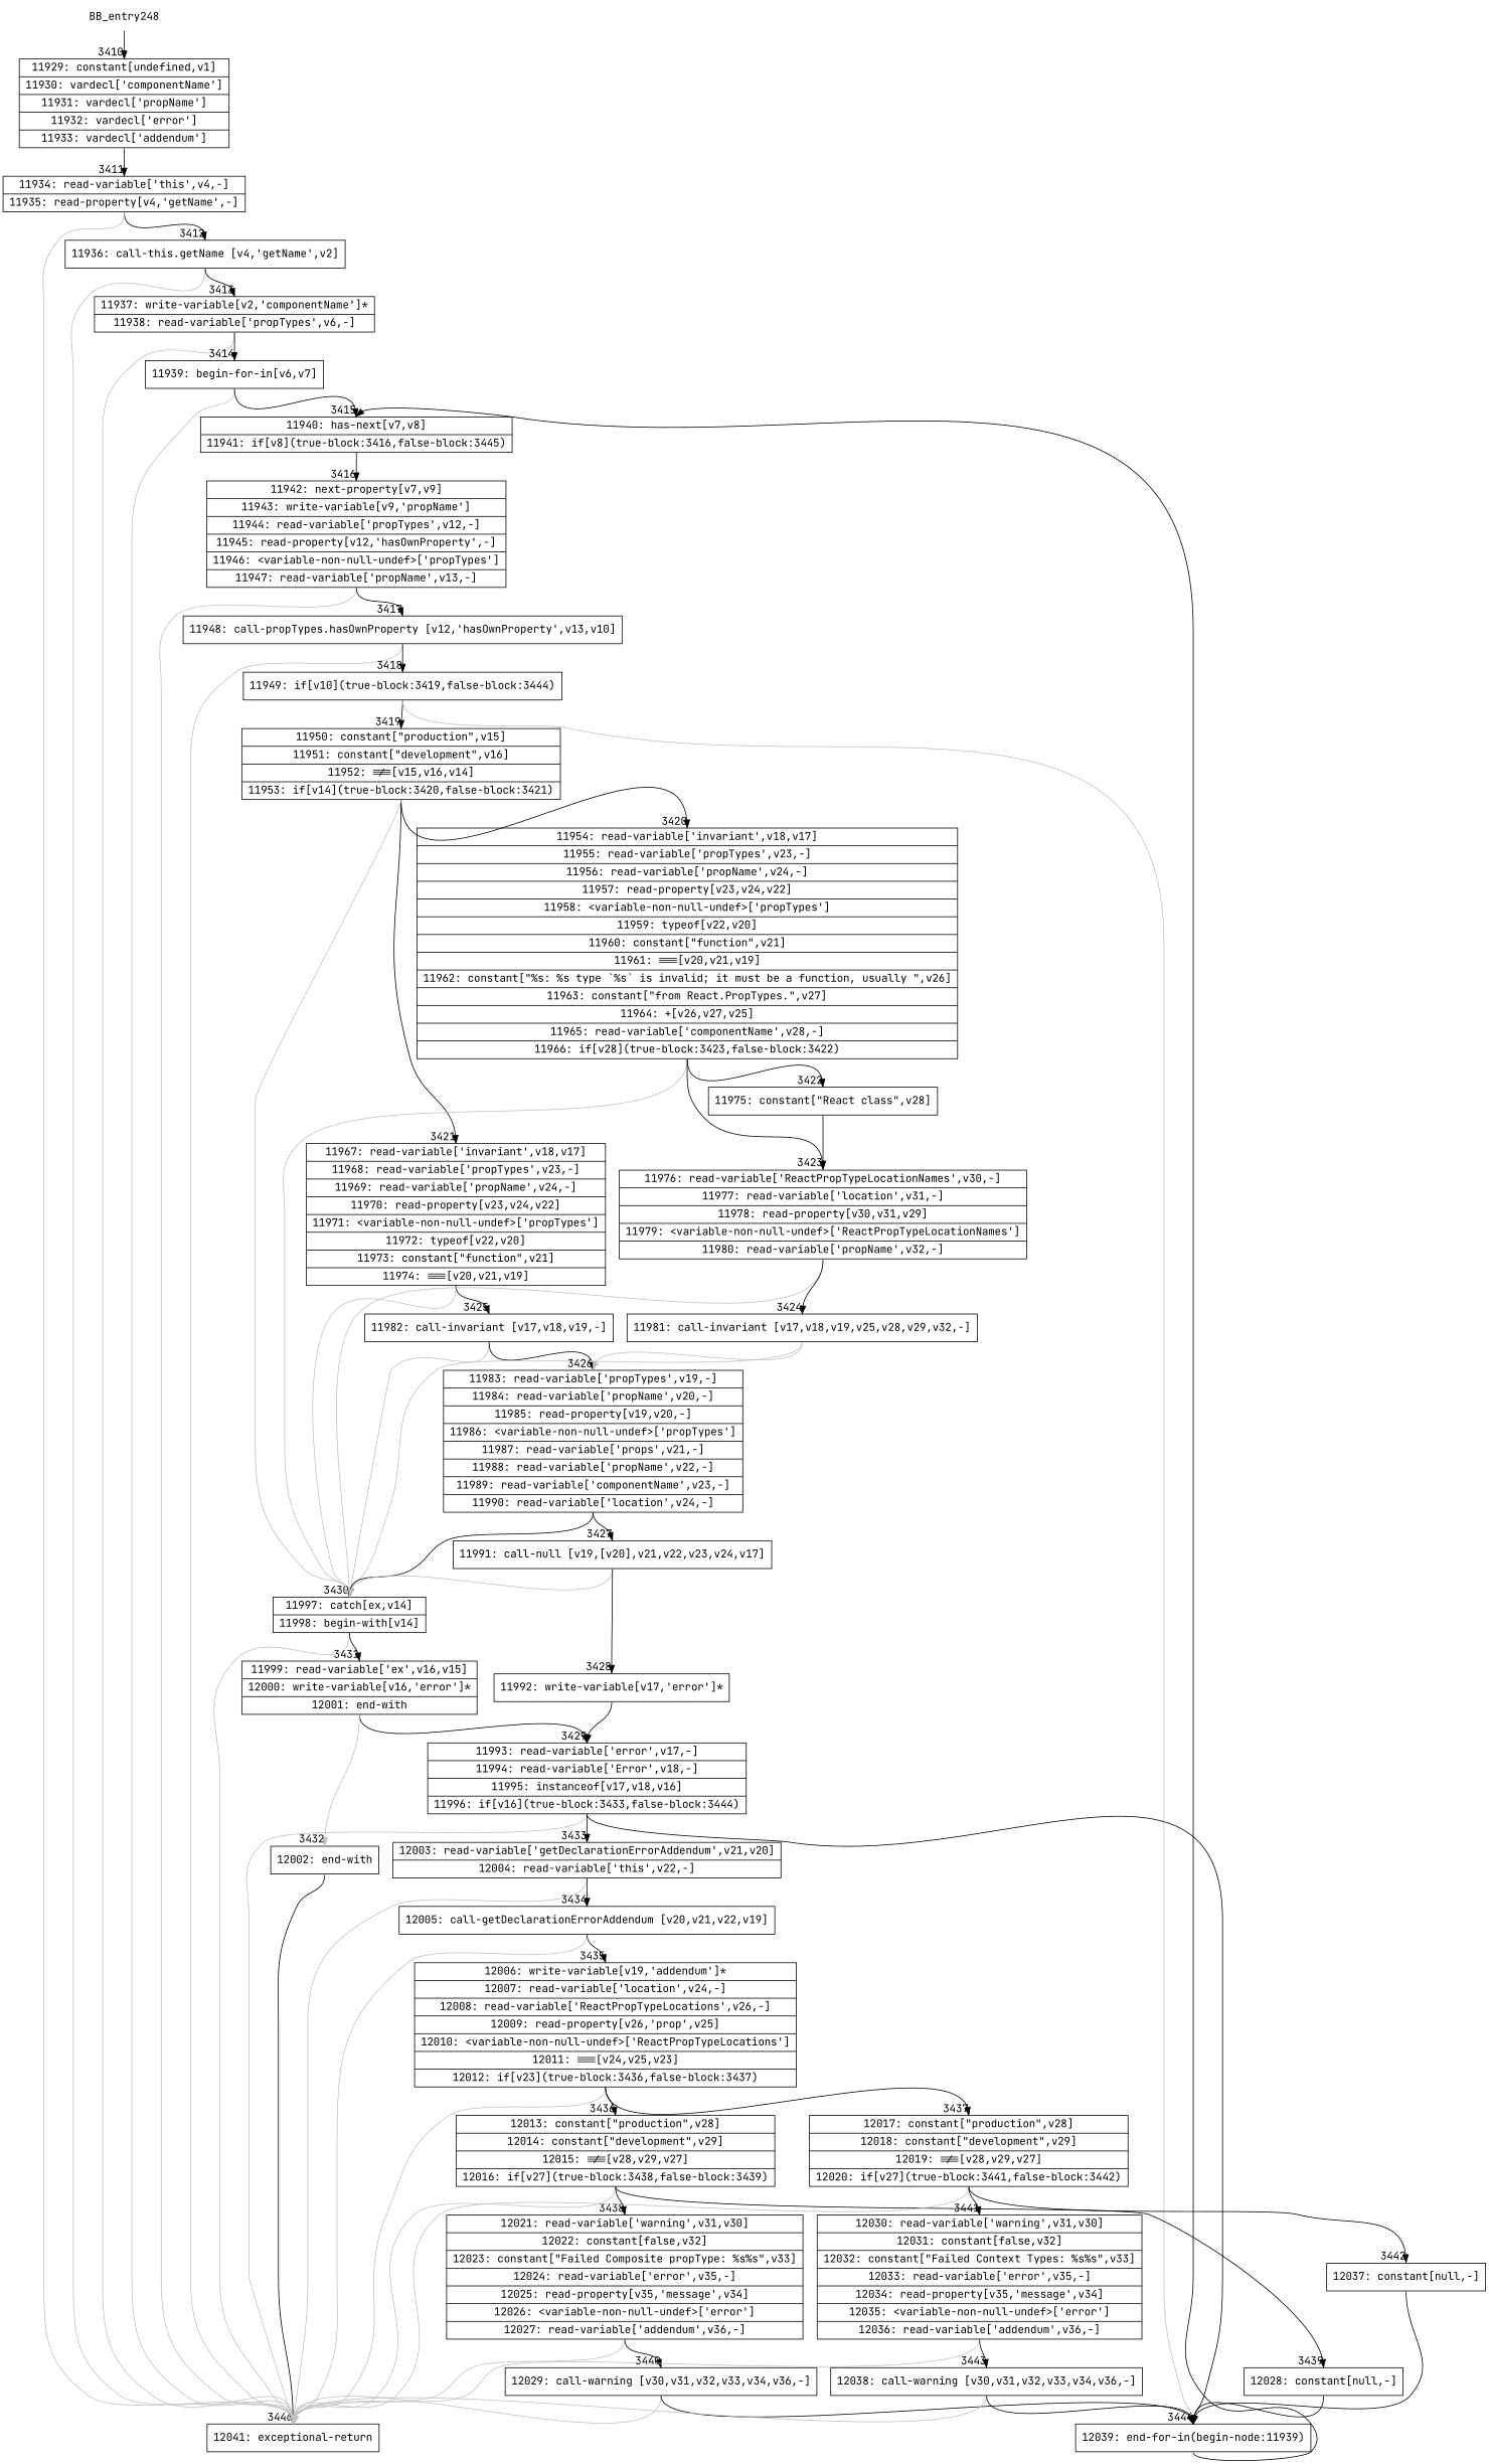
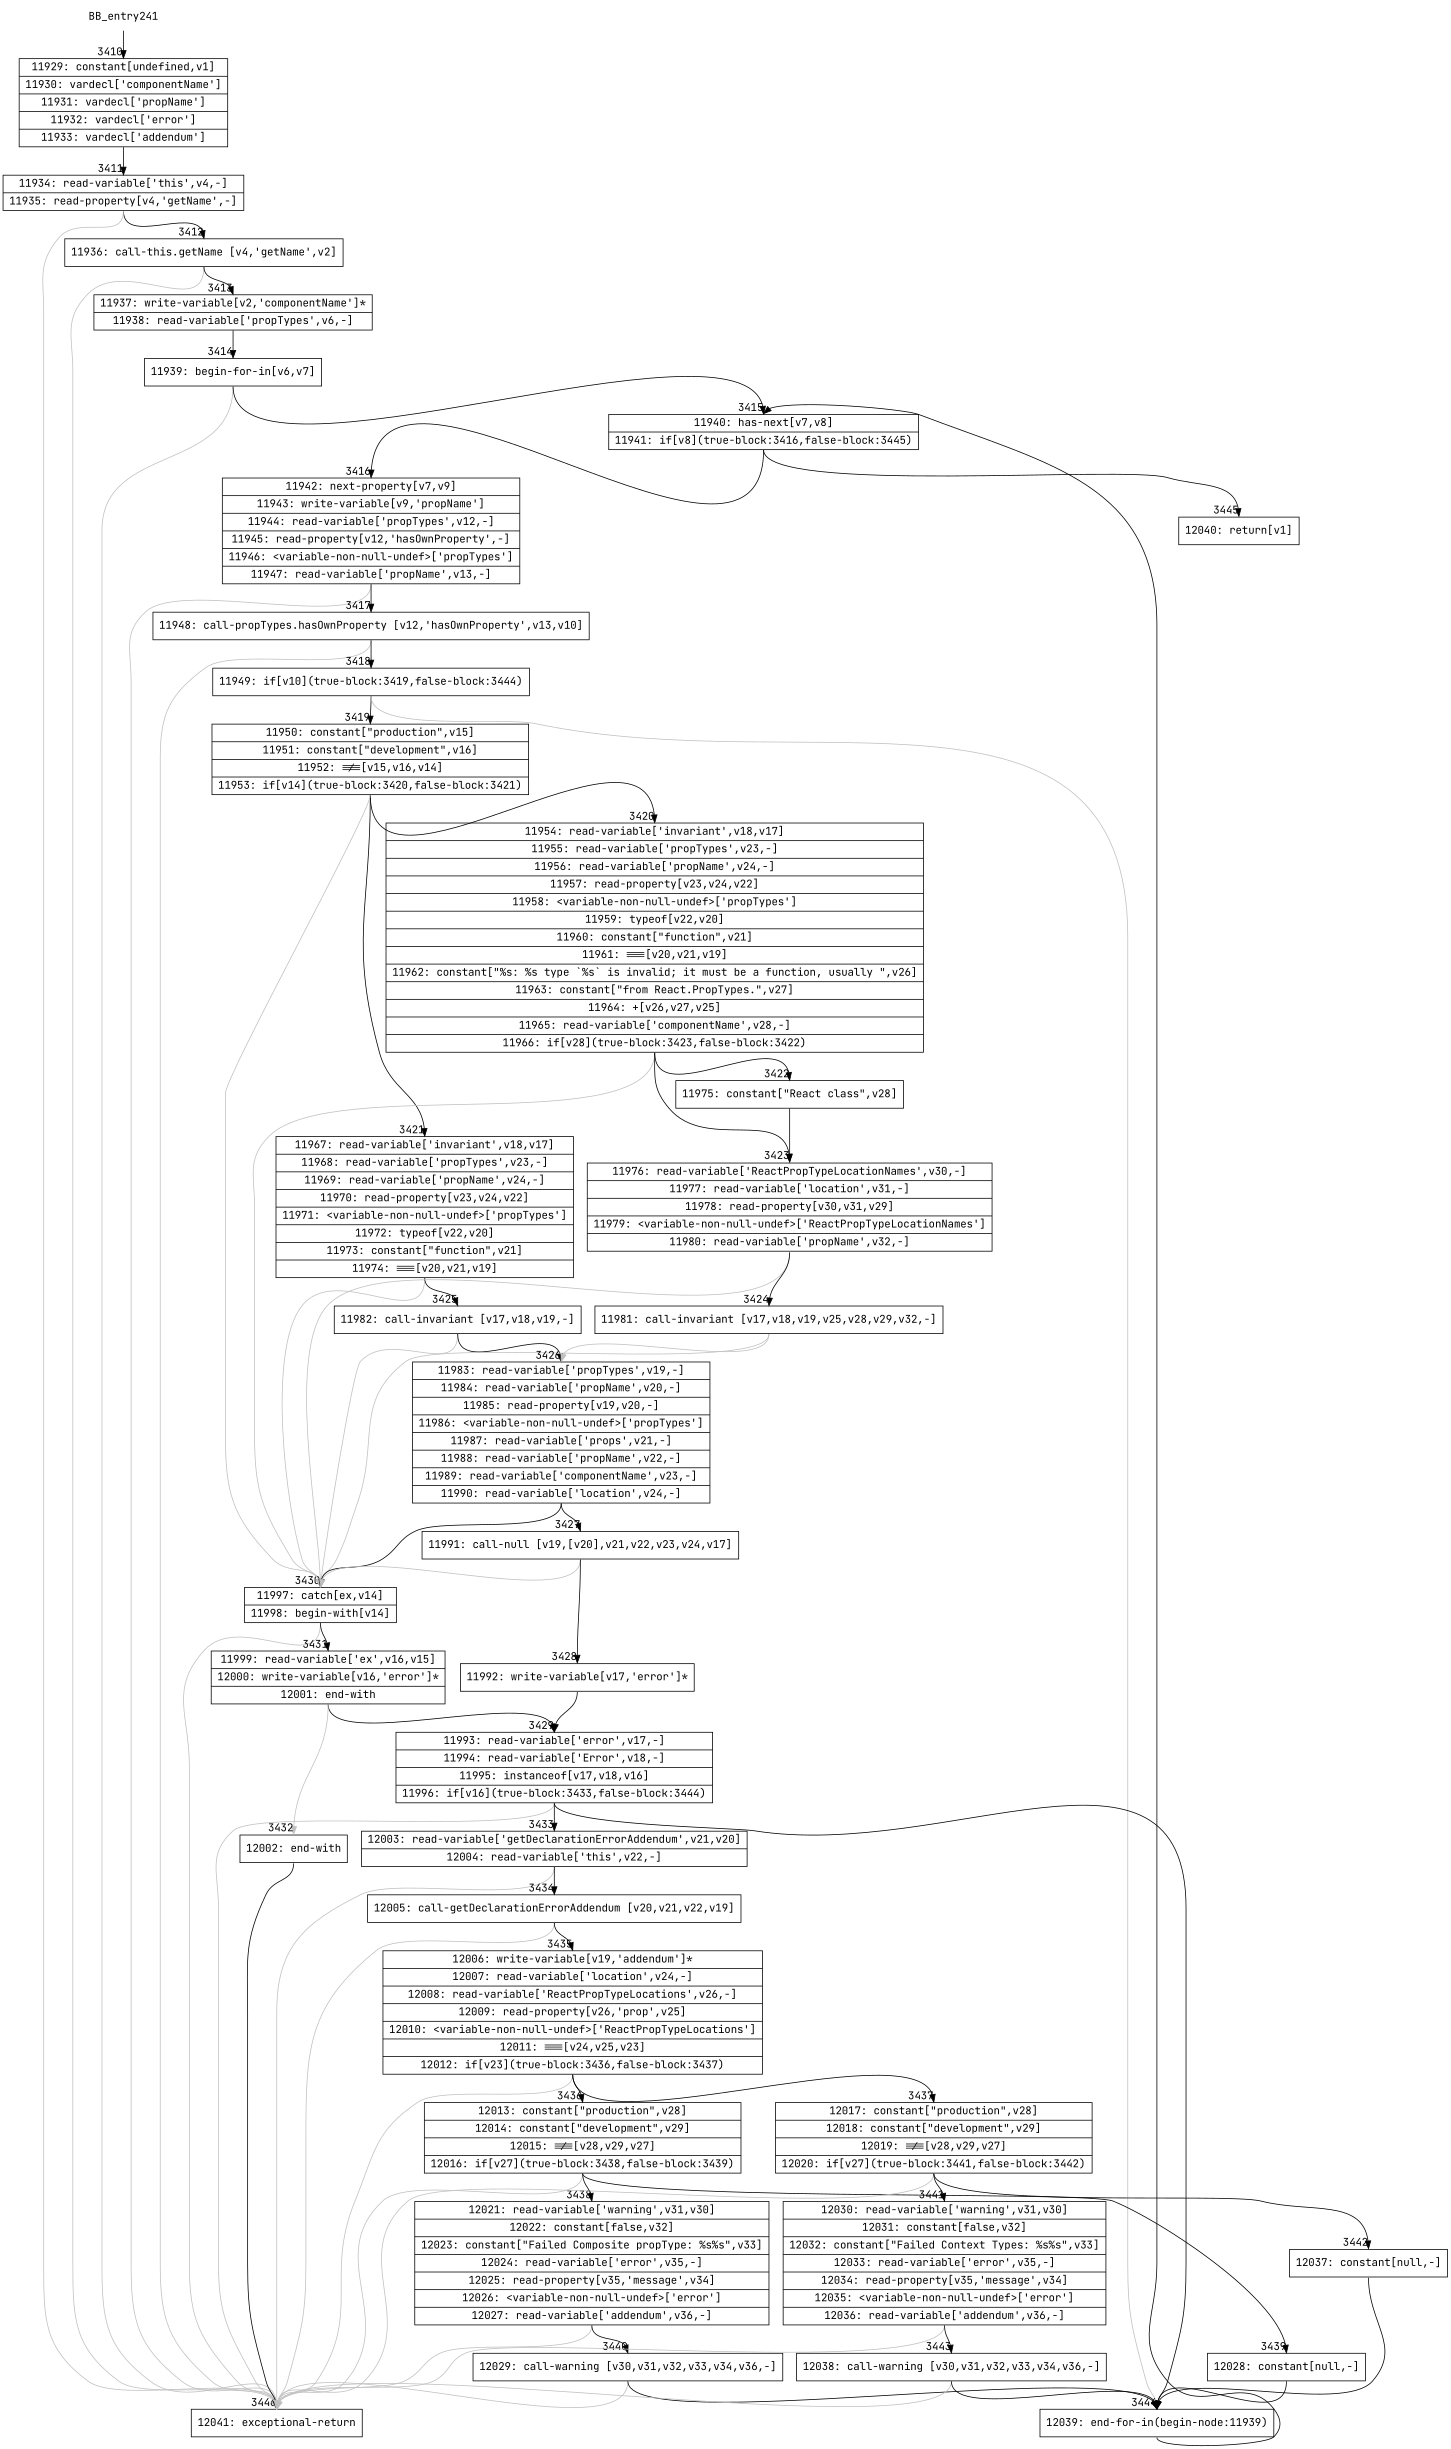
  digraph {
    fontname="JetBrains Mono"
    rankdir=TD
    node [fontname="JetBrains Mono" shape=record]
    edge [fontname="JetBrains Mono" headport=n tailport=s]
-   BB_entry241 [shape=none label=BB_entry248]
+   BB_entry241 [shape=none]
    n2 [label="{11929: constant[undefined,v1]|11930: vardecl['componentName']|11931: vardecl['propName']|11932: vardecl['error']|11933: vardecl['addendum']}"]
    n3 [label="{11934: read-variable['this',v4,-]|11935: read-property[v4,'getName',-]}"]
    n4 [label="{11936: call-this.getName [v4,'getName',v2]}"]
    n5 [label="{12041: exceptional-return}"]
    n6 [label="{11937: write-variable[v2,'componentName']*|11938: read-variable['propTypes',v6,-]}"]
    n7 [label="{11939: begin-for-in[v6,v7]}"]
    n8 [label="{11940: has-next[v7,v8]|11941: if[v8](true-block:3416,false-block:3445)}"]
    n9 [label="{11942: next-property[v7,v9]|11943: write-variable[v9,'propName']|11944: read-variable['propTypes',v12,-]|11945: read-property[v12,'hasOwnProperty',-]|11946: \<variable-non-null-undef\>['propTypes']|11947: read-variable['propName',v13,-]}"]
+   n10 [label="{12040: return[v1]}"]
    n11 [label="{11948: call-propTypes.hasOwnProperty [v12,'hasOwnProperty',v13,v10]}"]
    n12 [label="{11949: if[v10](true-block:3419,false-block:3444)}"]
    n13 [label="{11950: constant[\"production\",v15]|11951: constant[\"development\",v16]|11952: !==[v15,v16,v14]|11953: if[v14](true-block:3420,false-block:3421)}"]
    n14 [label="{12039: end-for-in(begin-node:11939)}"]
    n15 [label="{11954: read-variable['invariant',v18,v17]|11955: read-variable['propTypes',v23,-]|11956: read-variable['propName',v24,-]|11957: read-property[v23,v24,v22]|11958: \<variable-non-null-undef\>['propTypes']|11959: typeof[v22,v20]|11960: constant[\"function\",v21]|11961: ===[v20,v21,v19]|11962: constant[\"%s: %s type `%s` is invalid; it must be a function, usually \",v26]|11963: constant[\"from React.PropTypes.\",v27]|11964: +[v26,v27,v25]|11965: read-variable['componentName',v28,-]|11966: if[v28](true-block:3423,false-block:3422)}"]
    n16 [label="{11967: read-variable['invariant',v18,v17]|11968: read-variable['propTypes',v23,-]|11969: read-variable['propName',v24,-]|11970: read-property[v23,v24,v22]|11971: \<variable-non-null-undef\>['propTypes']|11972: typeof[v22,v20]|11973: constant[\"function\",v21]|11974: ===[v20,v21,v19]}"]
    n17 [label="{11997: catch[ex,v14]|11998: begin-with[v14]}"]
    n18 [label="{11976: read-variable['ReactPropTypeLocationNames',v30,-]|11977: read-variable['location',v31,-]|11978: read-property[v30,v31,v29]|11979: \<variable-non-null-undef\>['ReactPropTypeLocationNames']|11980: read-variable['propName',v32,-]}"]
    n19 [label="{11975: constant[\"React class\",v28]}"]
    n20 [label="{11982: call-invariant [v17,v18,v19,-]}"]
    n21 [label="{11999: read-variable['ex',v16,v15]|12000: write-variable[v16,'error']*|12001: end-with}"]
    n22 [label="{11981: call-invariant [v17,v18,v19,v25,v28,v29,v32,-]}"]
    n23 [label="{11983: read-variable['propTypes',v19,-]|11984: read-variable['propName',v20,-]|11985: read-property[v19,v20,-]|11986: \<variable-non-null-undef\>['propTypes']|11987: read-variable['props',v21,-]|11988: read-variable['propName',v22,-]|11989: read-variable['componentName',v23,-]|11990: read-variable['location',v24,-]}"]
    n24 [label="{11993: read-variable['error',v17,-]|11994: read-variable['Error',v18,-]|11995: instanceof[v17,v18,v16]|11996: if[v16](true-block:3433,false-block:3444)}"]
    n25 [label="{12002: end-with}"]
    n26 [label="{11991: call-null [v19,[v20],v21,v22,v23,v24,v17]}"]
    n27 [label="{11992: write-variable[v17,'error']*}"]
    n28 [label="{12003: read-variable['getDeclarationErrorAddendum',v21,v20]|12004: read-variable['this',v22,-]}"]
    n29 [label="{12005: call-getDeclarationErrorAddendum [v20,v21,v22,v19]}"]
    n30 [label="{12006: write-variable[v19,'addendum']*|12007: read-variable['location',v24,-]|12008: read-variable['ReactPropTypeLocations',v26,-]|12009: read-property[v26,'prop',v25]|12010: \<variable-non-null-undef\>['ReactPropTypeLocations']|12011: ===[v24,v25,v23]|12012: if[v23](true-block:3436,false-block:3437)}"]
    n31 [label="{12013: constant[\"production\",v28]|12014: constant[\"development\",v29]|12015: !==[v28,v29,v27]|12016: if[v27](true-block:3438,false-block:3439)}"]
    n32 [label="{12017: constant[\"production\",v28]|12018: constant[\"development\",v29]|12019: !==[v28,v29,v27]|12020: if[v27](true-block:3441,false-block:3442)}"]
    n33 [label="{12021: read-variable['warning',v31,v30]|12022: constant[false,v32]|12023: constant[\"Failed Composite propType: %s%s\",v33]|12024: read-variable['error',v35,-]|12025: read-property[v35,'message',v34]|12026: \<variable-non-null-undef\>['error']|12027: read-variable['addendum',v36,-]}"]
    n34 [label="{12028: constant[null,-]}"]
    n35 [label="{12030: read-variable['warning',v31,v30]|12031: constant[false,v32]|12032: constant[\"Failed Context Types: %s%s\",v33]|12033: read-variable['error',v35,-]|12034: read-property[v35,'message',v34]|12035: \<variable-non-null-undef\>['error']|12036: read-variable['addendum',v36,-]}"]
    n36 [label="{12037: constant[null,-]}"]
    n37 [label="{12029: call-warning [v30,v31,v32,v33,v34,v36,-]}"]
    n38 [label="{12038: call-warning [v30,v31,v32,v33,v34,v36,-]}"]
    BB_entry241 -> n2 [headlabel="    3410"]
    n2 -> n3 [headlabel="      3411"]
    n3 -> n4 [headlabel="      3412"]
    n3 -> n5 [color=gray headlabel="      3446"]
    n4 -> n5 [color=gray]
    n4 -> n6 [headlabel="      3413"]
-   n6 -> n5 [color=gray]
    n6 -> n7 [headlabel="      3414"]
    n7 -> n5 [color=gray]
    n7 -> n8 [headlabel="      3415"]
    n8 -> n9 [headlabel="      3416"]
+   n8 -> n10 [headlabel="      3445"]
    n9 -> n5 [color=gray]
    n9 -> n11 [headlabel="      3417"]
    n11 -> n5 [color=gray]
    n11 -> n12 [headlabel="      3418"]
    n12 -> n13 [headlabel="      3419"]
    n12 -> n14 [color=gray headlabel="      3444"]
    n13 -> n15 [headlabel="      3420"]
    n13 -> n16 [headlabel="      3421"]
    n13 -> n17 [color=gray headlabel="      3430"]
    n14 -> n8
    n15 -> n17 [color=gray]
    n15 -> n18 [headlabel="      3423"]
    n15 -> n19 [headlabel="      3422"]
    n16 -> n17 [color=gray]
    n16 -> n20 [headlabel="      3425"]
    n17 -> n5 [color=gray]
    n17 -> n21 [headlabel="      3431"]
    n18 -> n17 [color=gray]
    n18 -> n22 [headlabel="      3424"]
    n19 -> n18
    n20 -> n17 [color=gray]
    n20 -> n23
    n21 -> n24
    n21 -> n25 [color=gray headlabel="      3432"]
    n22 -> n17 [color=gray]
    n22 -> n23 [color=gray headlabel="      3426"]
    n23 -> n17 [color=black]
    n23 -> n26 [headlabel="      3427"]
    n24 -> n5 [color=gray]
    n24 -> n14
    n24 -> n28 [headlabel="      3433"]
    n25 -> n5
    n26 -> n17 [color=gray]
    n26 -> n27 [headlabel="      3428"]
    n27 -> n24 [headlabel="      3429"]
    n28 -> n5 [color=gray]
    n28 -> n29 [headlabel="      3434"]
    n29 -> n5 [color=gray]
    n29 -> n30 [headlabel="      3435"]
    n30 -> n5 [color=gray]
    n30 -> n31 [headlabel="      3436"]
    n30 -> n32 [headlabel="      3437"]
    n31 -> n5 [color=gray]
    n31 -> n33 [headlabel="      3438"]
    n31 -> n34 [headlabel="      3439"]
    n32 -> n5 [color=gray]
    n32 -> n35 [headlabel="      3441"]
    n32 -> n36 [headlabel="      3442"]
    n33 -> n5 [color=gray]
    n33 -> n37 [headlabel="      3440"]
    n34 -> n14
    n35 -> n5 [color=gray]
    n35 -> n38 [headlabel="      3443"]
    n36 -> n14
    n37 -> n5 [color=gray]
    n37 -> n14
    n38 -> n5 [color=gray]
    n38 -> n14
  }
